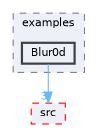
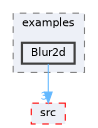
  digraph {
    compound=true
    node [fillcolor="#edf0f7" fontname=Helvetica fontsize=10 shape=box]
-   n1 [color=grey25 height=0.2 label=Blur0d style="filled,bold" width=0.4]
+   n1 [color=grey25 height=0.2 label=Blur2d style="filled,bold" width=0.4]
    n2 [color=red height=0.2 label=src style="filled,dashed" width=0.4]
    subgraph cluster_1 {
      bgcolor="#edf0f7"
      fontname=Helvetica
      fontsize=10
      label=examples
      pencolor=grey50
      style="filled,dashed"
      n1
    }
    n1 -> n2 [color=steelblue1 fontcolor=steelblue1 fontname=Helvetica fontsize=10 headlabel=3 labeldistance=1.5 labelfontname=Helvetica labelfontsize=10]
  }
